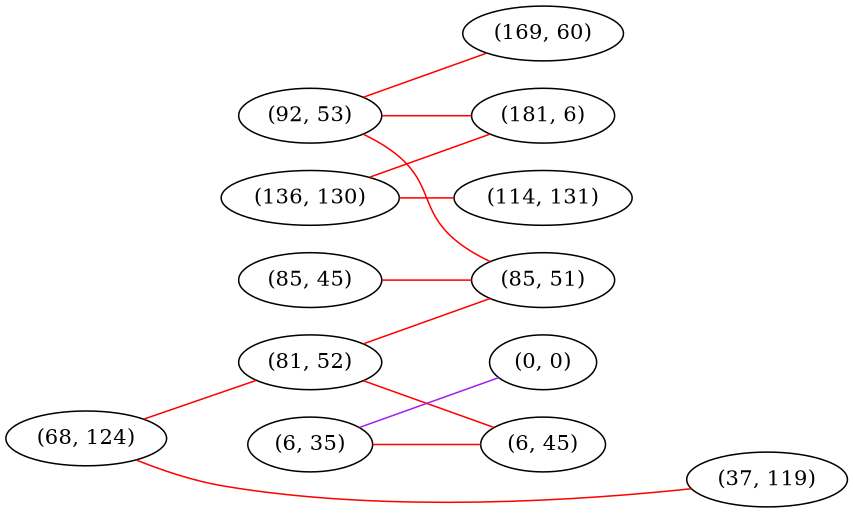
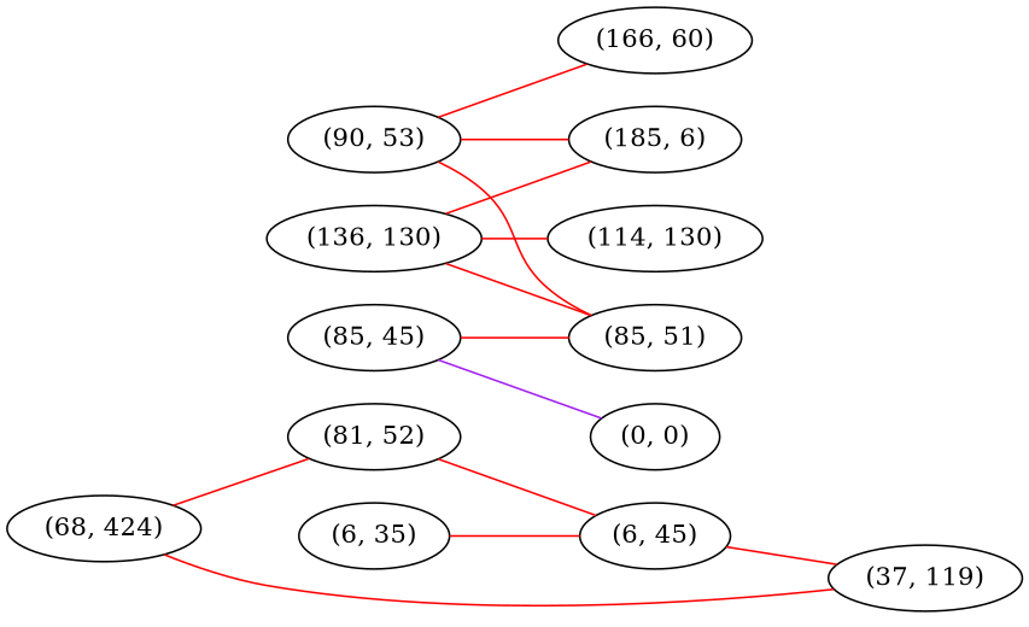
  graph {
    rankdir=LR
    edge [color=red weight=1]
-   "(90, 53)" [label="(92, 53)"]
-   "(166, 60)" [label="(169, 60)"]
+   "(90, 53)"
+   "(166, 60)"
    "(85, 51)"
-   "(185, 6)" [label="(181, 6)"]
-   "(68, 124)"
+   "(185, 6)"
+   "(68, 124)" [label="(68, 424)"]
    "(81, 52)"
    "(37, 119)"
    "(6, 45)"
    "(136, 130)"
-   "(114, 130)" [label="(114, 131)"]
+   "(114, 130)"
    "(6, 35)"
    "(0, 0)"
    "(85, 45)"
    "(90, 53)" -- "(166, 60)"
    "(90, 53)" -- "(85, 51)"
    "(90, 53)" -- "(185, 6)"
    "(68, 124)" -- "(81, 52)"
    "(68, 124)" -- "(37, 119)"
-   "(81, 52)" -- "(85, 51)"
+   "(136, 130)" -- "(85, 51)"
    "(81, 52)" -- "(6, 45)"
+   "(6, 45)" -- "(37, 119)"
    "(136, 130)" -- "(185, 6)"
    "(136, 130)" -- "(114, 130)"
    "(6, 35)" -- "(6, 45)"
-   "(6, 35)" -- "(0, 0)" [color=purple weight=4]
+   "(85, 45)" -- "(0, 0)" [color=purple weight=4]
    "(85, 45)" -- "(85, 51)"
  }
